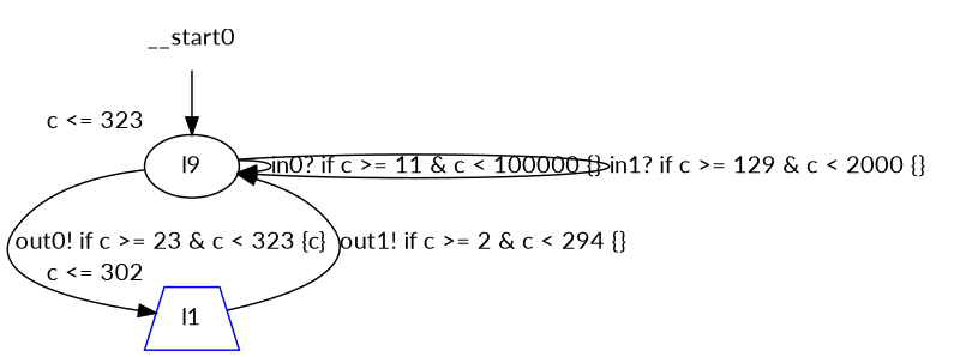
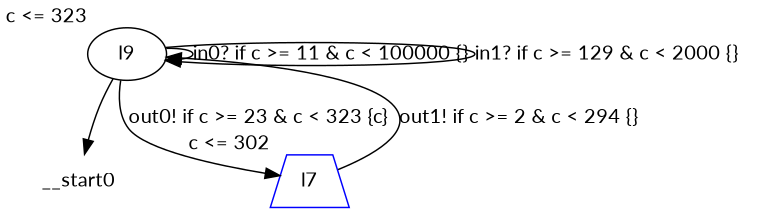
  digraph {
    fontname=Lato
    node [color=black fontname=Lato margin=0]
    edge [fontname=Lato]
    __start0 [shape=none margin=""]
    n2 [label=l9 shape=ellipse xlabel="c <= 323"]
-   n3 [color=blue label=l1 shape=trapezium xlabel="c <= 302"]
-   __start0 -> n2
+   n3 [color=blue label=l7 shape=trapezium xlabel="c <= 302"]
+   n2 -> __start0
    n2 -> n2 [label="in0? if c >= 11 & c < 100000 {} "]
    n2 -> n2 [label="in1? if c >= 129 & c < 2000 {} "]
    n2 -> n3 [label="out0! if c >= 23 & c < 323 {c} "]
    n3 -> n2 [label="out1! if c >= 2 & c < 294 {} "]
  }
